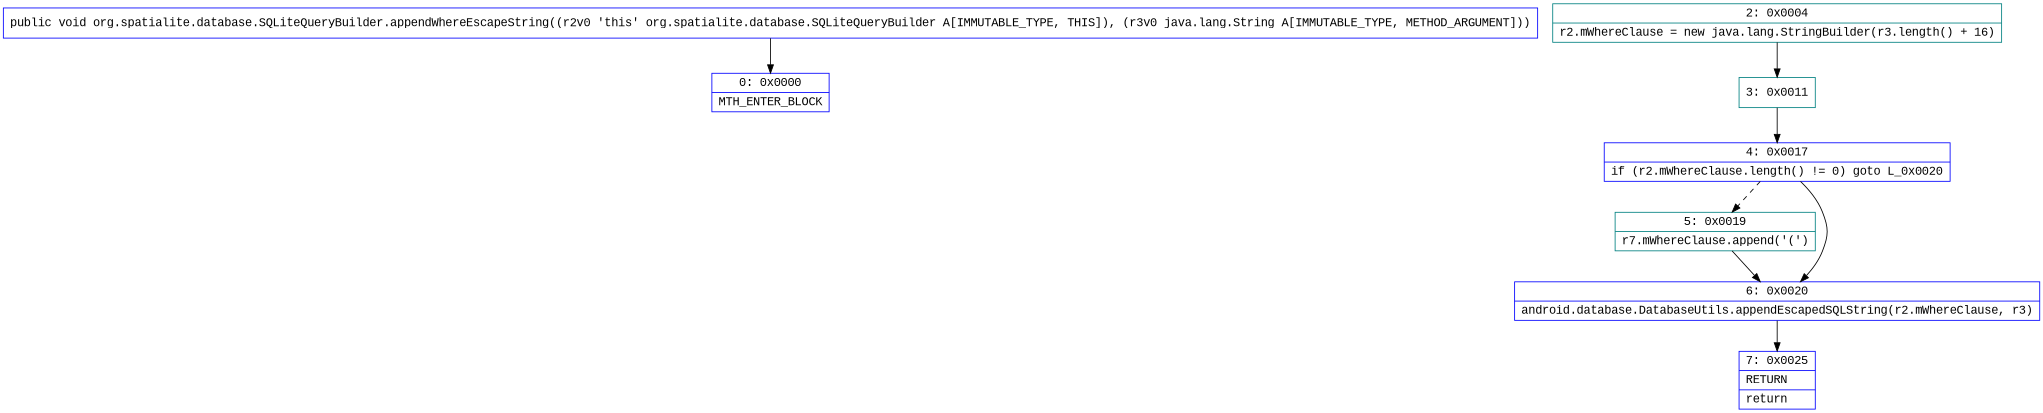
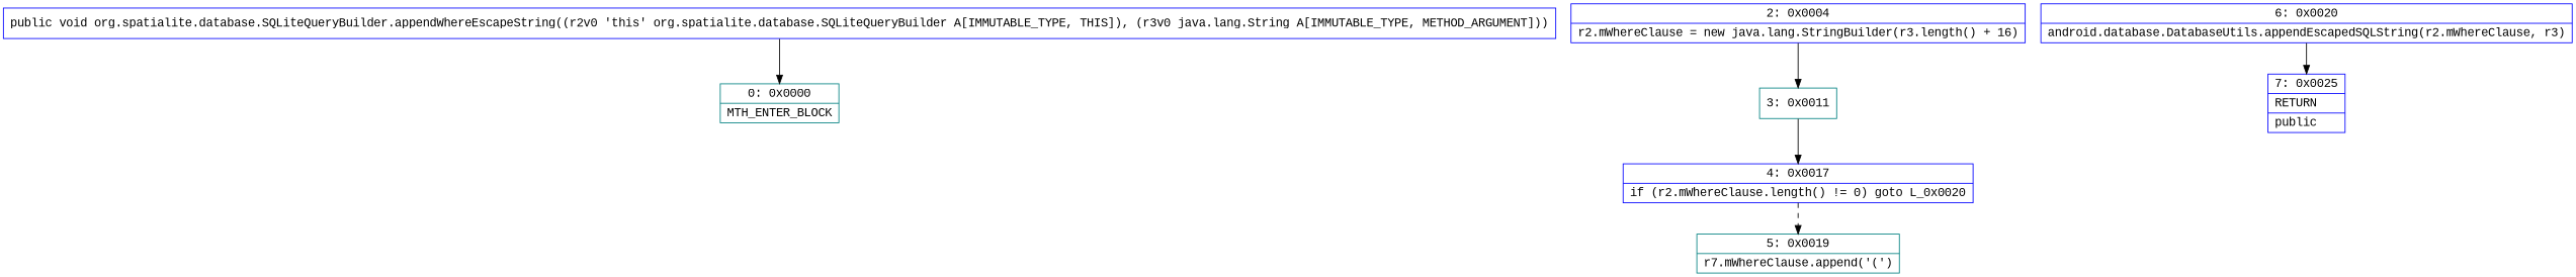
  digraph {
    fontname="Liberation Mono"
    node [color=blue fontname="Liberation Mono" shape=record]
    edge [fontname="Liberation Mono"]
-   n1 [label="{0\:\ 0x0000|MTH_ENTER_BLOCK\l}"]
-   n2 [color=teal label="{2\:\ 0x0004|r2.mWhereClause = new java.lang.StringBuilder(r3.length() + 16)\l}"]
+   n1 [color=teal label="{0\:\ 0x0000|MTH_ENTER_BLOCK\l}"]
+   n2 [label="{2\:\ 0x0004|r2.mWhereClause = new java.lang.StringBuilder(r3.length() + 16)\l}"]
    n3 [color=teal label="{3\:\ 0x0011}"]
    n4 [label="{4\:\ 0x0017|if (r2.mWhereClause.length() != 0) goto L_0x0020\l}"]
    n5 [color=teal label="{5\:\ 0x0019|r7.mWhereClause.append('(')\l}"]
    n6 [label="{6\:\ 0x0020|android.database.DatabaseUtils.appendEscapedSQLString(r2.mWhereClause, r3)\l}"]
-   n7 [label="{7\:\ 0x0025|RETURN\l|return\l}"]
+   n7 [label="{7\:\ 0x0025|RETURN\l|public\l}"]
    n8 [label="{public void org.spatialite.database.SQLiteQueryBuilder.appendWhereEscapeString((r2v0 'this' org.spatialite.database.SQLiteQueryBuilder A[IMMUTABLE_TYPE, THIS]), (r3v0 java.lang.String A[IMMUTABLE_TYPE, METHOD_ARGUMENT])) }"]
    n2 -> n3
    n3 -> n4
    n4 -> n5 [style=dashed]
-   n4 -> n6
-   n5 -> n6
    n6 -> n7
    n8 -> n1
  }
